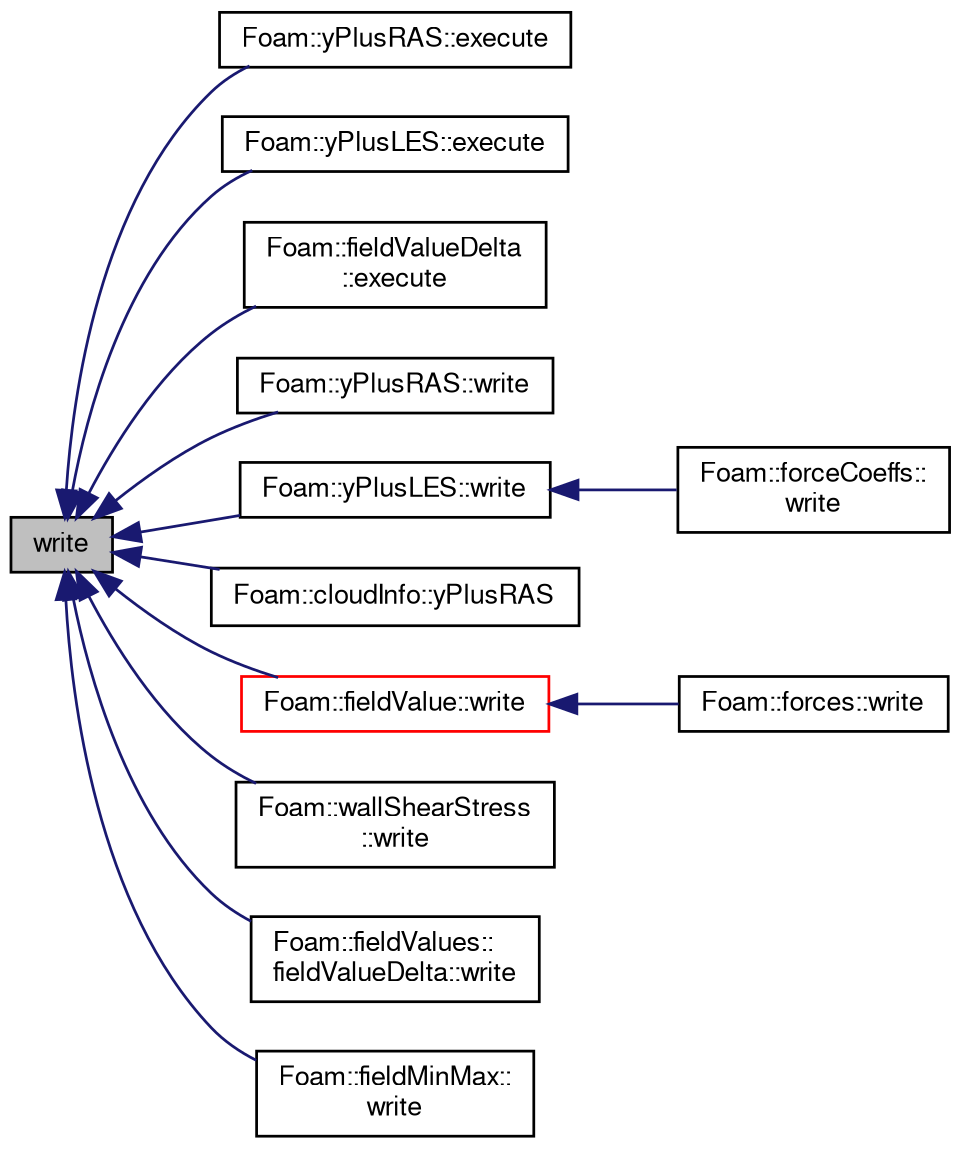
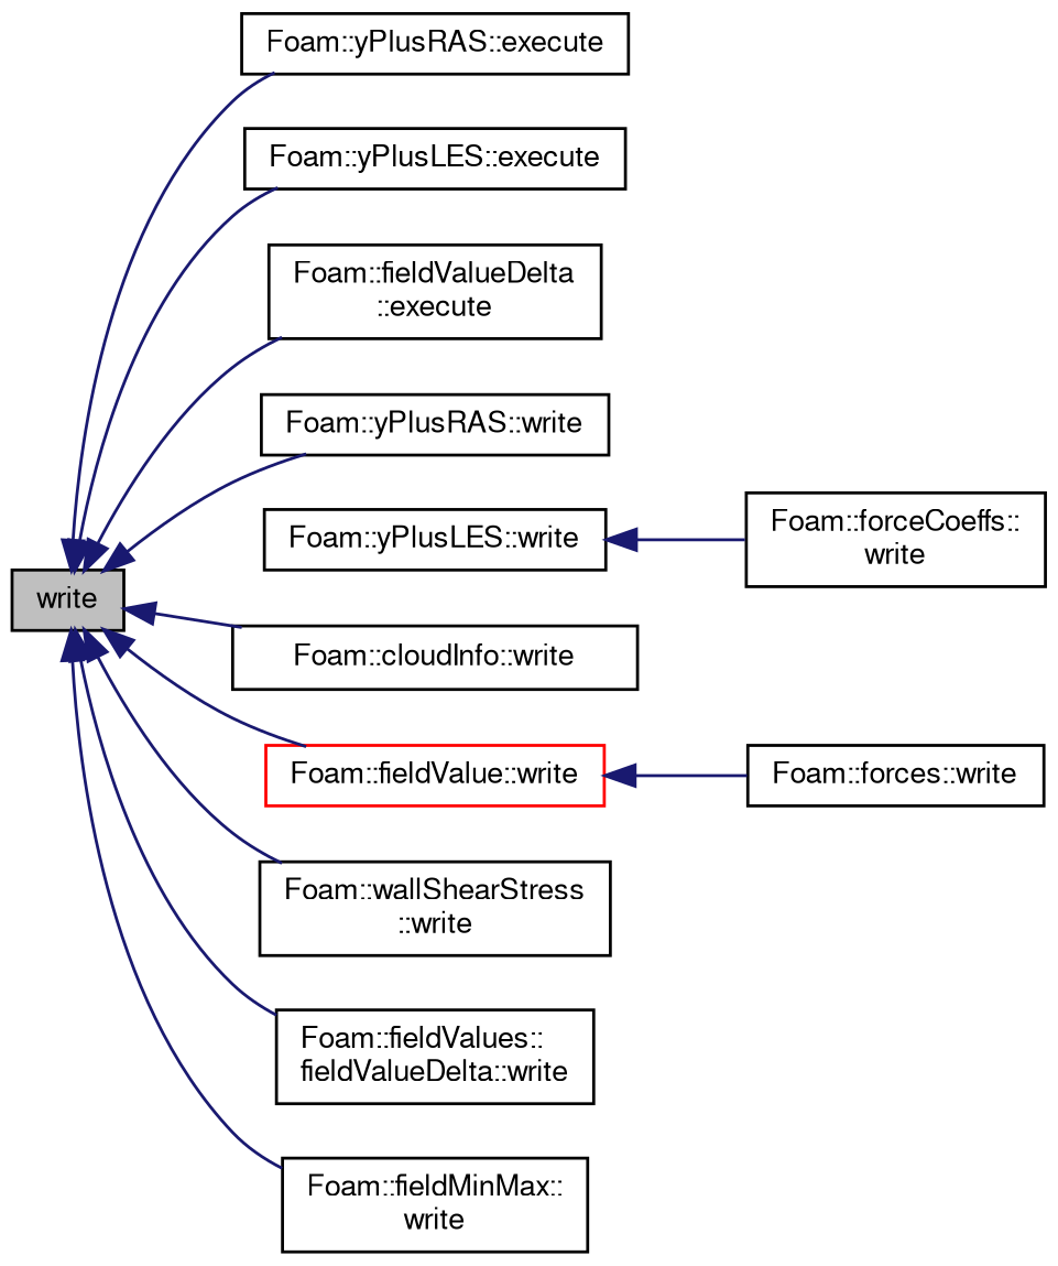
  digraph {
    rankdir=LR
    node [color=black fontname=FreeSans fontsize=10 shape=record]
    edge [color=midnightblue dir=back fontname=FreeSans fontsize=10 labelfontname=FreeSans labelfontsize=10 style=solid]
    n1 [fillcolor=grey75 fontcolor=black height=0.2 label=write style=filled width=0.4]
    n2 [height=0.2 label="Foam::yPlusRAS::execute" width=0.4]
    n3 [height=0.2 label="Foam::yPlusLES::execute" width=0.4]
    n4 [height=0.2 label="Foam::fieldValueDelta\l::execute" width=0.4]
    n5 [height=0.2 label="Foam::yPlusRAS::write" width=0.4]
    n6 [height=0.2 label="Foam::yPlusLES::write" width=0.4]
-   n7 [height=0.2 label="Foam::cloudInfo::yPlusRAS" width=0.4]
+   n7 [height=0.2 label="Foam::cloudInfo::write" width=0.4]
    n8 [color=red height=0.2 label="Foam::fieldValue::write" width=0.4]
    n9 [height=0.2 label="Foam::wallShearStress\l::write" width=0.4]
    n10 [height=0.2 label="Foam::fieldValues::\lfieldValueDelta::write" width=0.4]
    n11 [height=0.2 label="Foam::fieldMinMax::\lwrite" width=0.4]
    n12 [height=0.2 label="Foam::forceCoeffs::\lwrite" width=0.4]
    n13 [height=0.2 label="Foam::forces::write" width=0.4]
    n1 -> n2
    n1 -> n3
    n1 -> n4
    n1 -> n5
-   n1 -> n6
    n1 -> n7
    n1 -> n8
    n1 -> n9
    n1 -> n10
    n1 -> n11
    n6 -> n12
    n8 -> n13
  }
